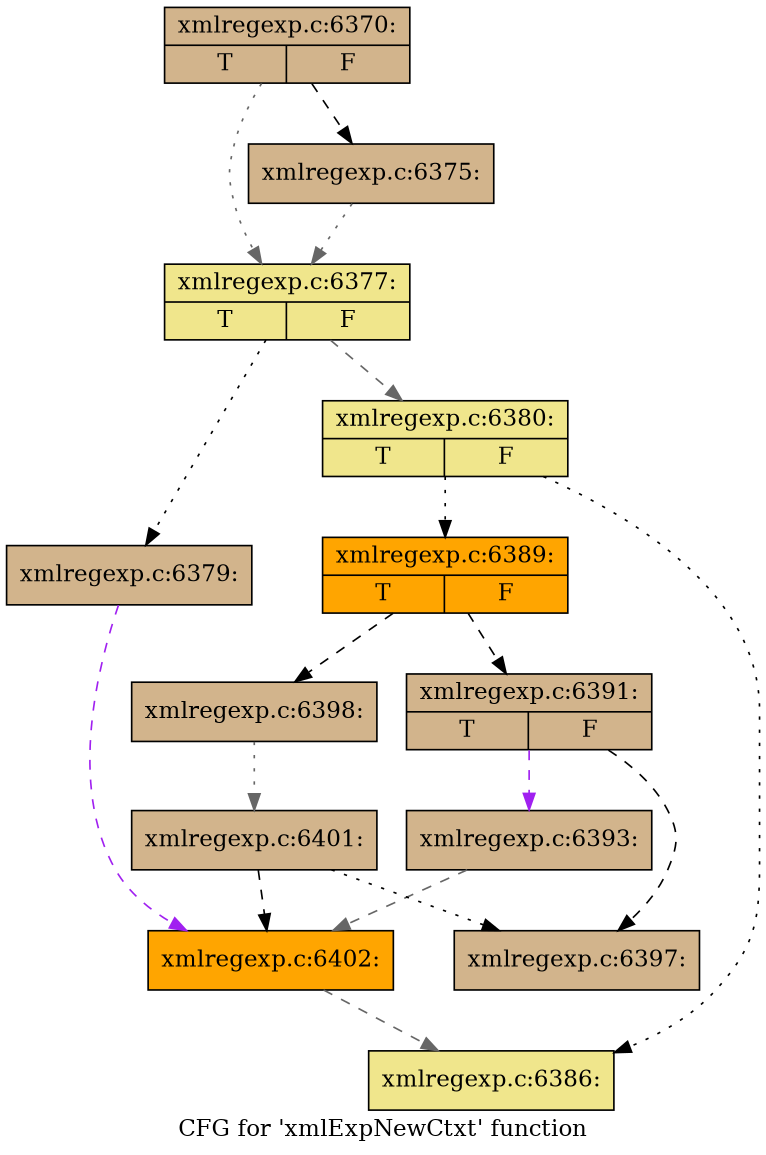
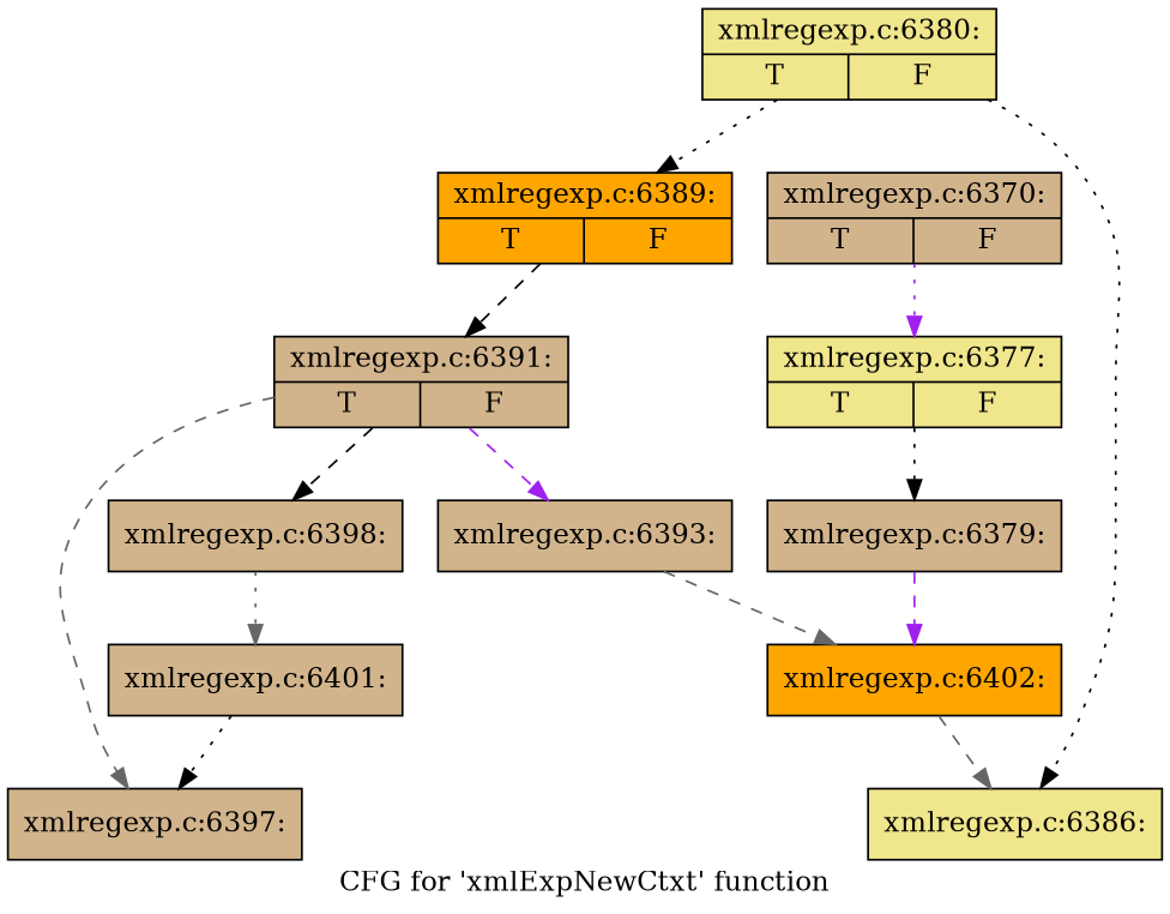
  digraph {
    label="CFG for 'xmlExpNewCtxt' function"
    node [fillcolor=tan shape=record style=filled]
    edge [color=black style=dashed]
    n1 [label="{xmlregexp.c:6370:|{<s0>T|<s1>F}}"]
-   n2 [label="{xmlregexp.c:6375:}"]
    n3 [fillcolor=khaki label="{xmlregexp.c:6377:|{<s0>T|<s1>F}}"]
    n4 [label="{xmlregexp.c:6379:}"]
    n5 [fillcolor=khaki label="{xmlregexp.c:6380:|{<s0>T|<s1>F}}"]
    n6 [fillcolor=orange label="{xmlregexp.c:6402:}"]
    n7 [fillcolor=khaki label="{xmlregexp.c:6386:}"]
    n8 [fillcolor=orange label="{xmlregexp.c:6389:|{<s0>T|<s1>F}}"]
    n9 [label="{xmlregexp.c:6391:|{<s0>T|<s1>F}}"]
    n10 [label="{xmlregexp.c:6398:}"]
    n11 [label="{xmlregexp.c:6393:}"]
    n12 [label="{xmlregexp.c:6397:}"]
    n13 [label="{xmlregexp.c:6401:}"]
-   n1 -> n2
-   n1 -> n3 [color=gray40 style=dotted]
-   n2 -> n3 [color=gray40 style=dotted]
+   n1 -> n3 [color=purple style=dotted]
    n3 -> n4 [style=dotted]
-   n3 -> n5 [color=gray40]
    n4 -> n6 [color=purple]
    n5 -> n7 [style=dotted]
    n5 -> n8 [style=dotted]
    n6 -> n7 [color=gray40]
    n8 -> n9
-   n8 -> n10
+   n9 -> n10
    n9 -> n11 [color=purple]
-   n9 -> n12
+   n9 -> n12 [color=gray40]
    n10 -> n13 [color=gray40 style=dotted]
    n11 -> n6 [color=gray40]
-   n13 -> n6
    n13 -> n12 [style=dotted]
  }
